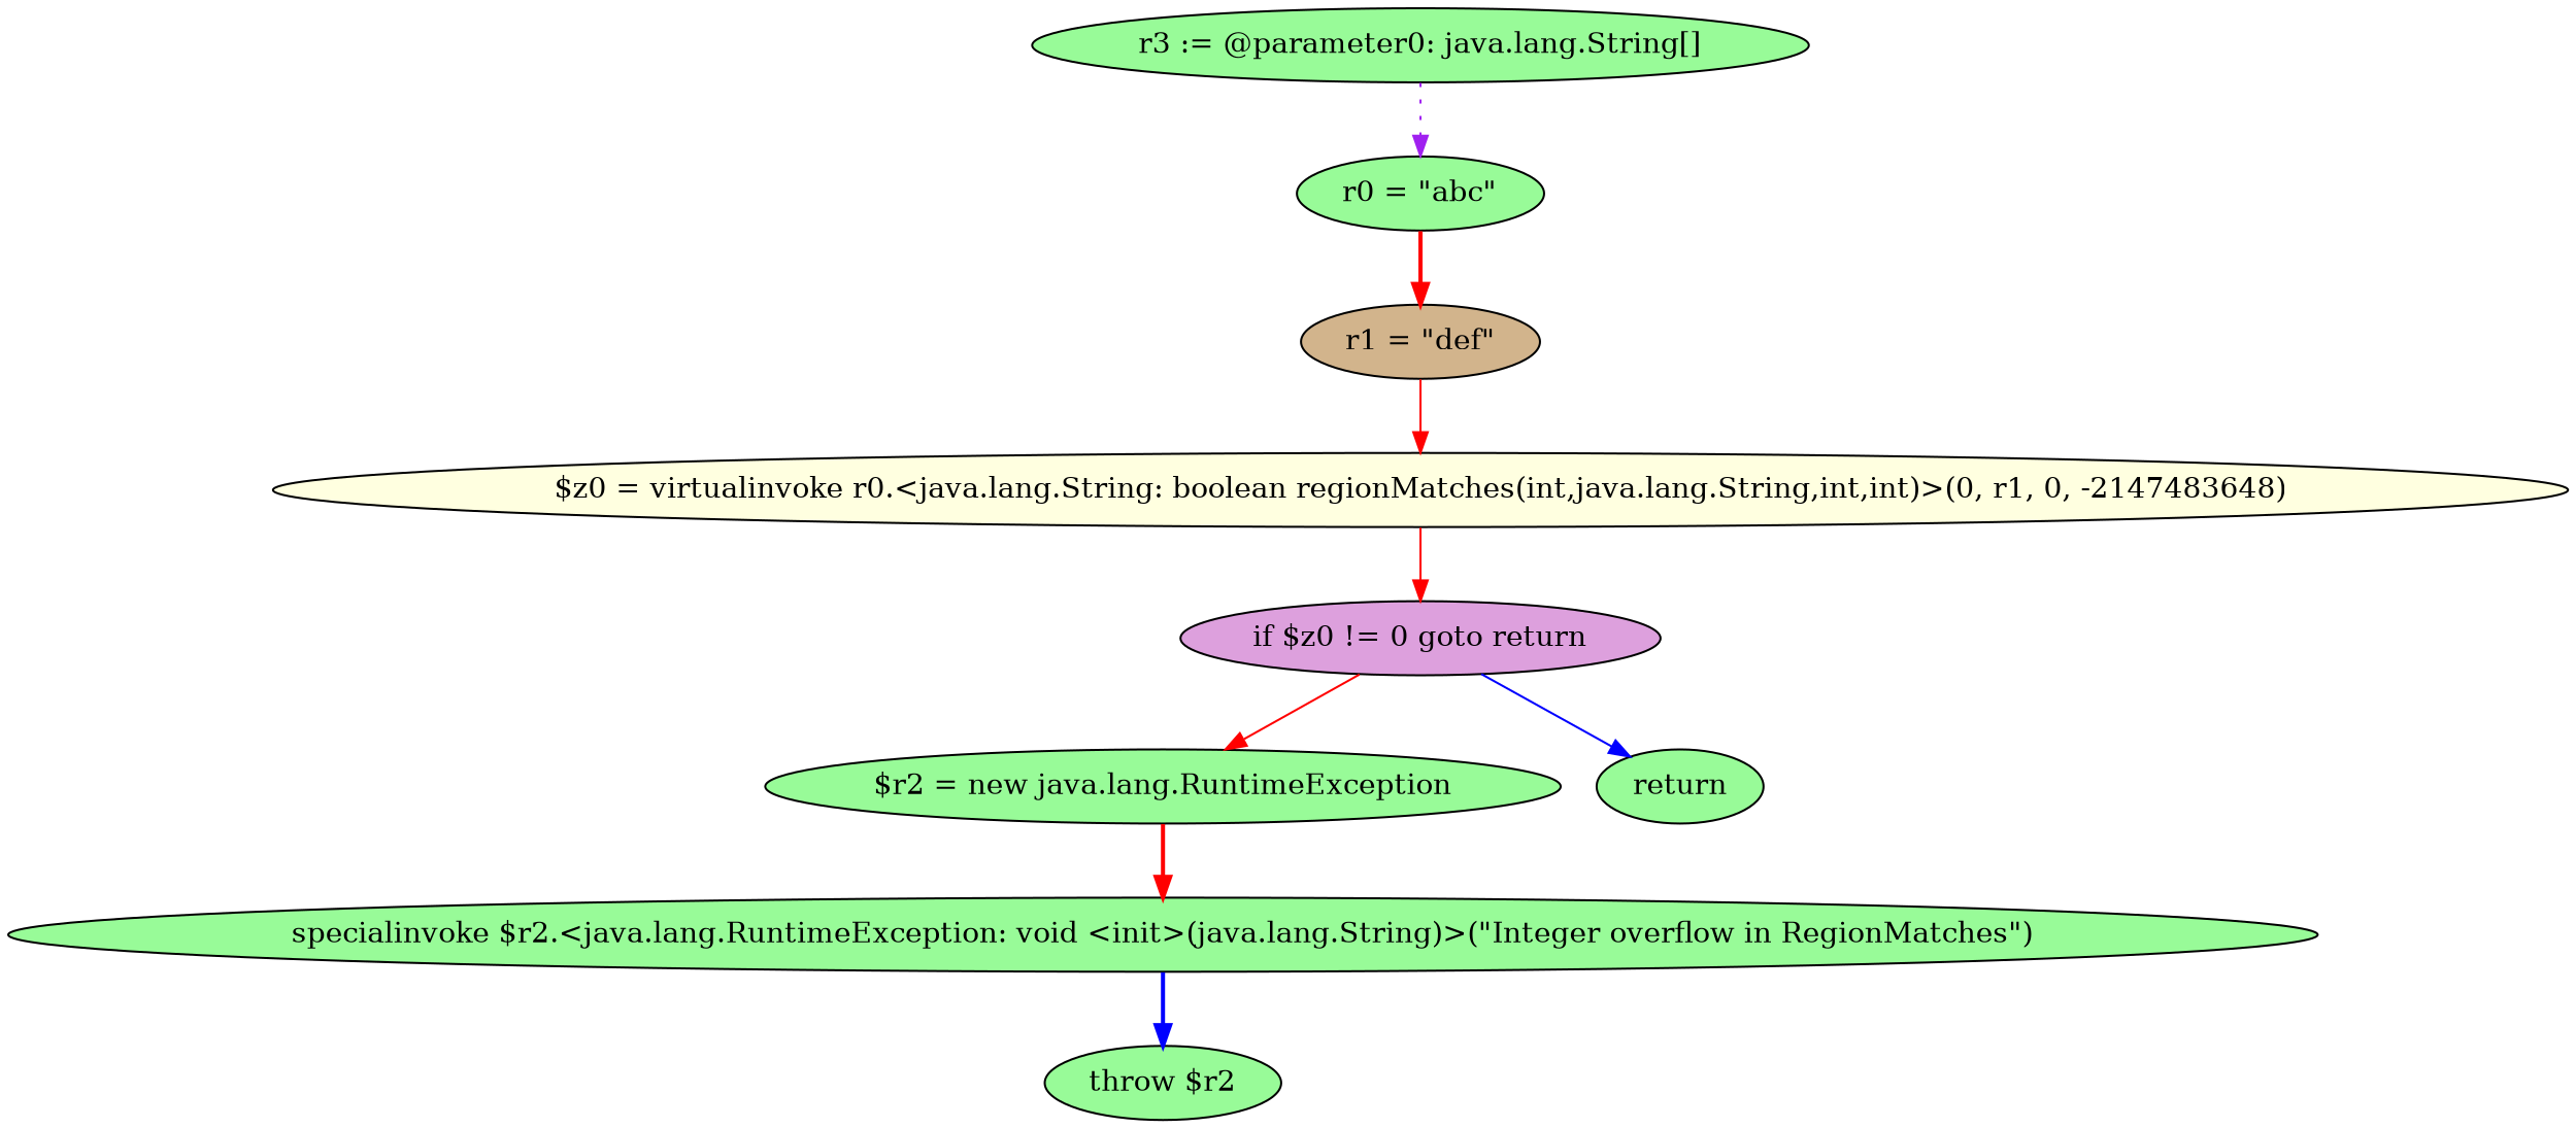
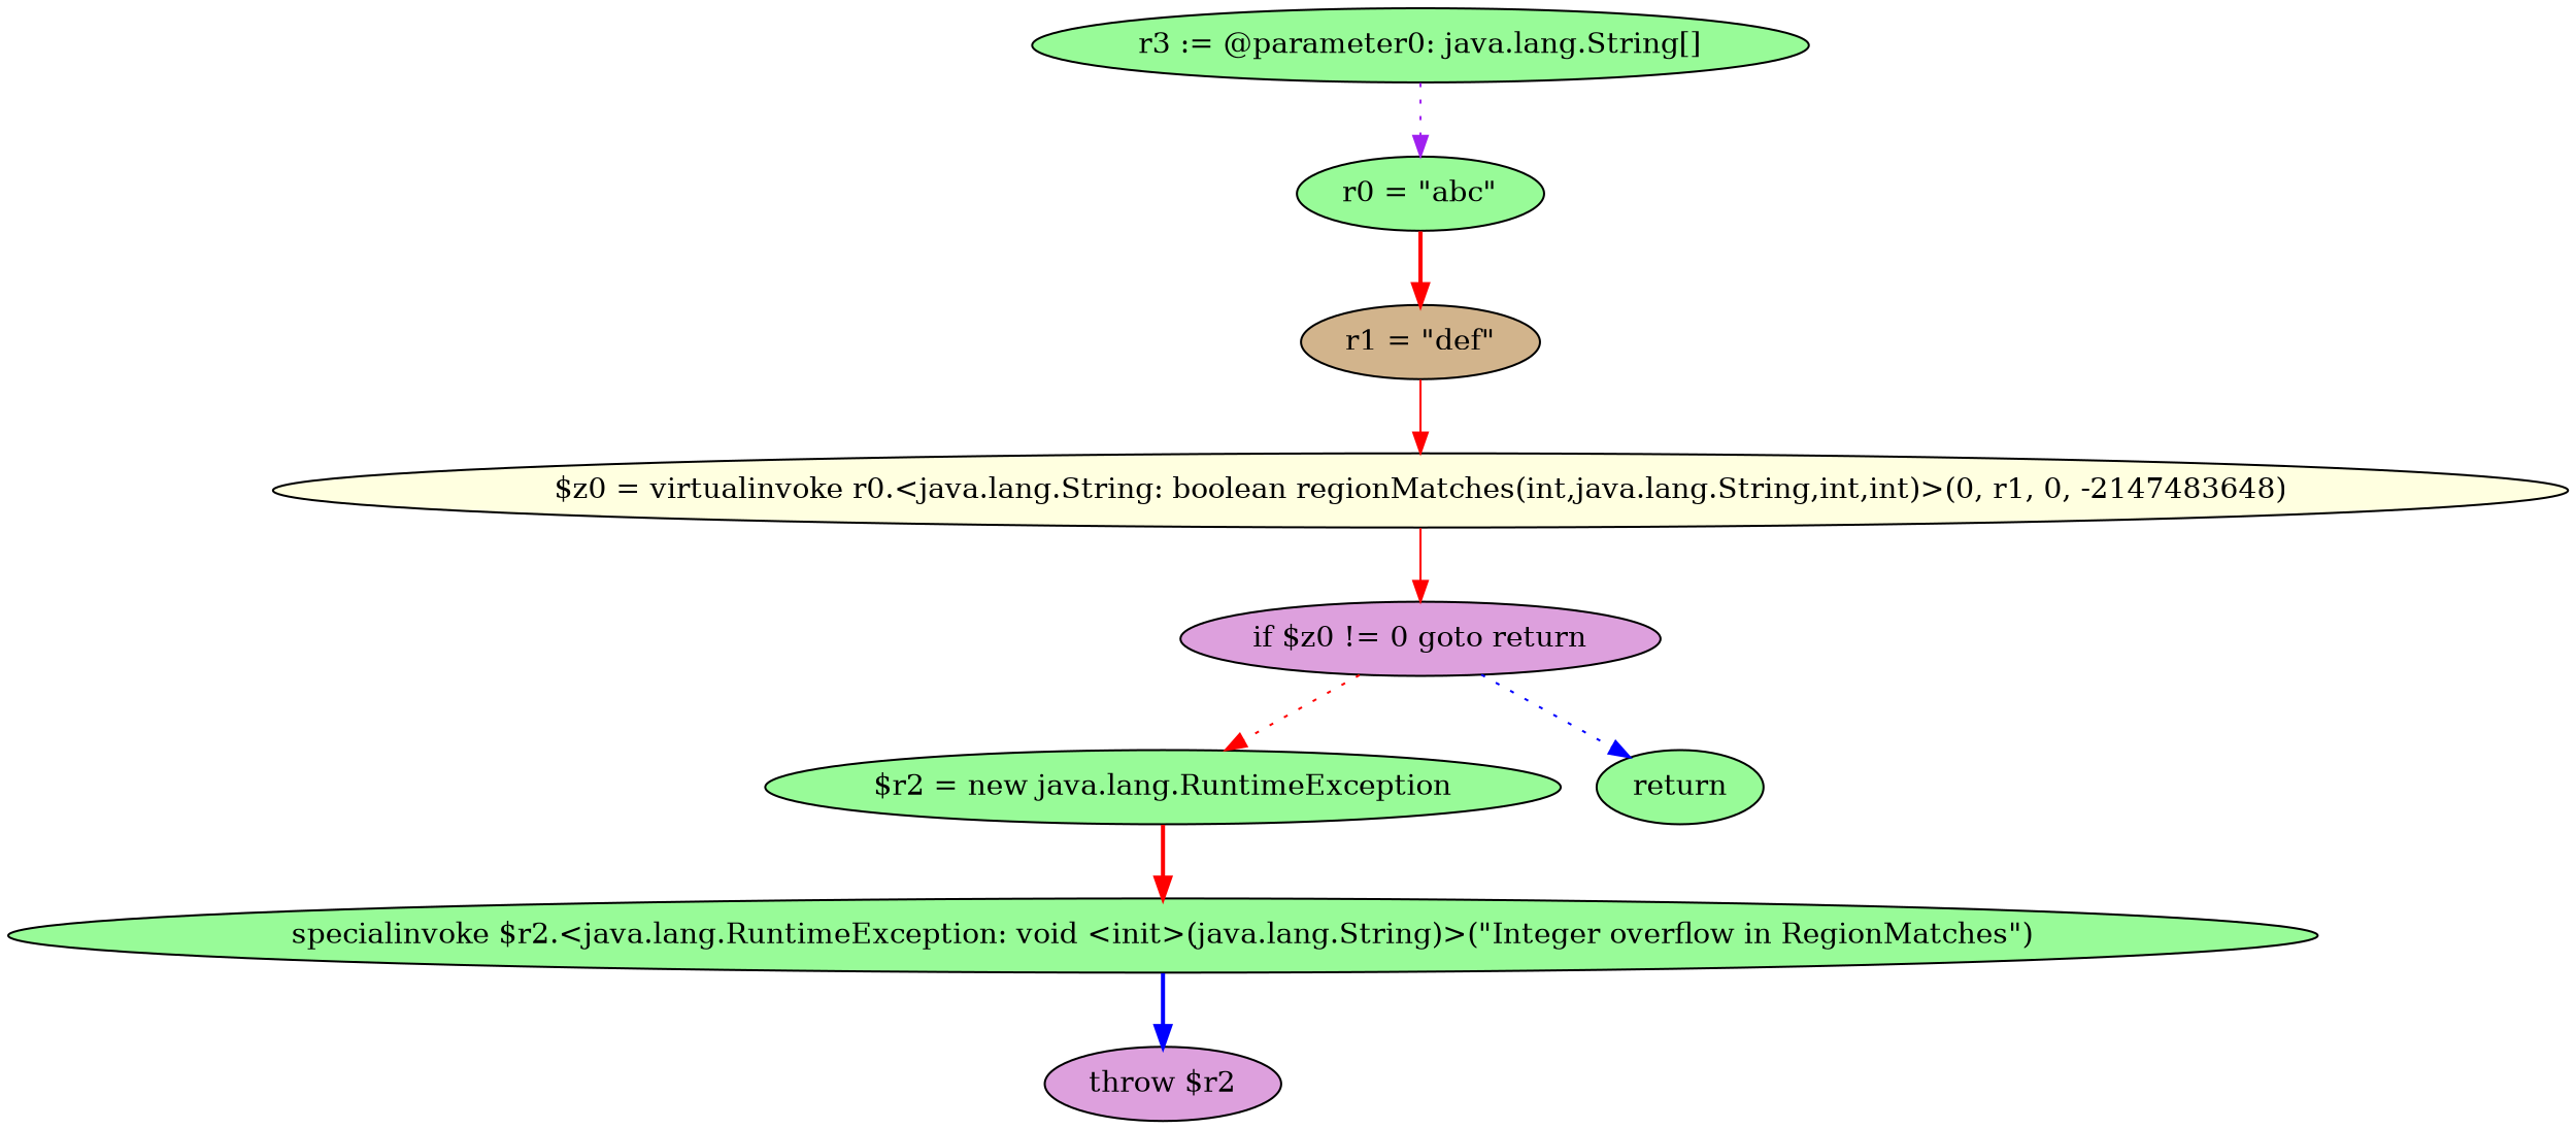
  digraph {
    node [fillcolor=palegreen style=filled]
    edge [color=red style=bold]
    "r3 := @parameter0: java.lang.String[]"
    "r0 = \"abc\""
    "r1 = \"def\"" [fillcolor=tan]
    "$z0 = virtualinvoke r0.<java.lang.String: boolean regionMatches(int,java.lang.String,int,int)>(0, r1, 0, -2147483648)" [fillcolor=lightyellow]
    "if $z0 != 0 goto return" [fillcolor=plum]
    "$r2 = new java.lang.RuntimeException"
    return
    "specialinvoke $r2.<java.lang.RuntimeException: void <init>(java.lang.String)>(\"Integer overflow in RegionMatches\")"
-   "throw $r2"
+   "throw $r2" [fillcolor=plum]
    "r3 := @parameter0: java.lang.String[]" -> "r0 = \"abc\"" [color=purple style=dotted]
    "r0 = \"abc\"" -> "r1 = \"def\""
    "r1 = \"def\"" -> "$z0 = virtualinvoke r0.<java.lang.String: boolean regionMatches(int,java.lang.String,int,int)>(0, r1, 0, -2147483648)" [style=solid]
    "$z0 = virtualinvoke r0.<java.lang.String: boolean regionMatches(int,java.lang.String,int,int)>(0, r1, 0, -2147483648)" -> "if $z0 != 0 goto return" [style=solid]
-   "if $z0 != 0 goto return" -> "$r2 = new java.lang.RuntimeException" [style=solid]
-   "if $z0 != 0 goto return" -> return [color=blue style=solid]
+   "if $z0 != 0 goto return" -> "$r2 = new java.lang.RuntimeException" [style=dotted]
+   "if $z0 != 0 goto return" -> return [color=blue style=dotted]
    "$r2 = new java.lang.RuntimeException" -> "specialinvoke $r2.<java.lang.RuntimeException: void <init>(java.lang.String)>(\"Integer overflow in RegionMatches\")"
    "specialinvoke $r2.<java.lang.RuntimeException: void <init>(java.lang.String)>(\"Integer overflow in RegionMatches\")" -> "throw $r2" [color=blue]
  }
